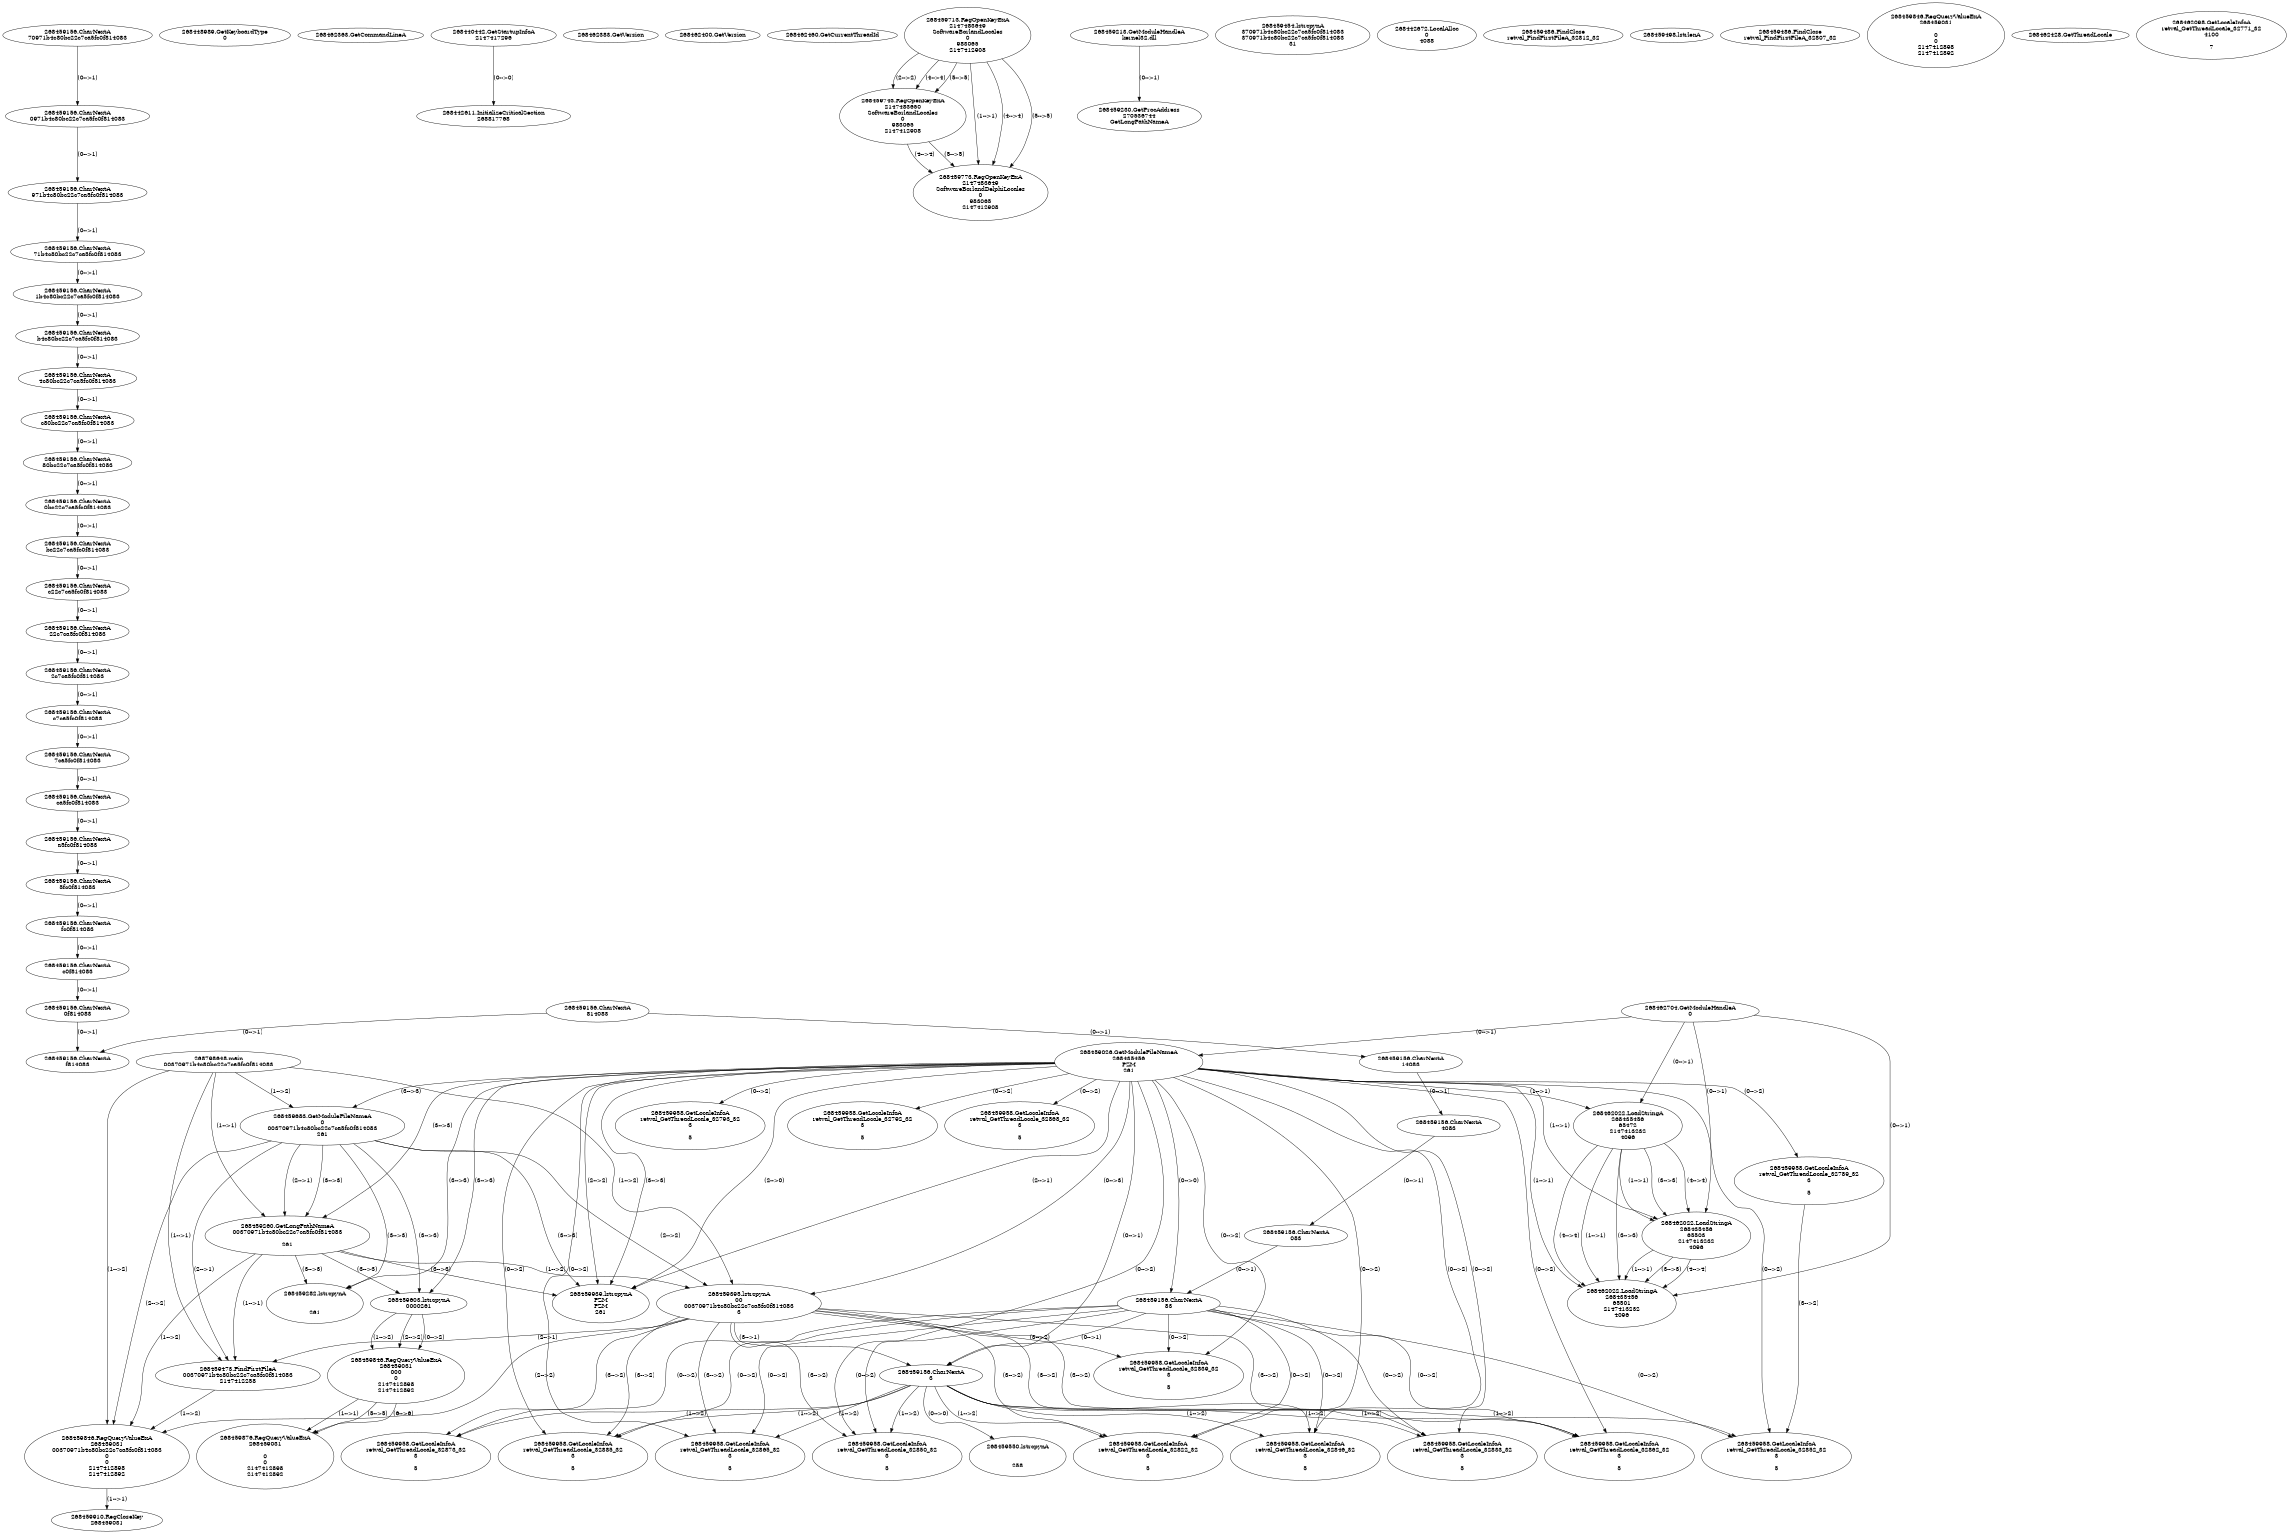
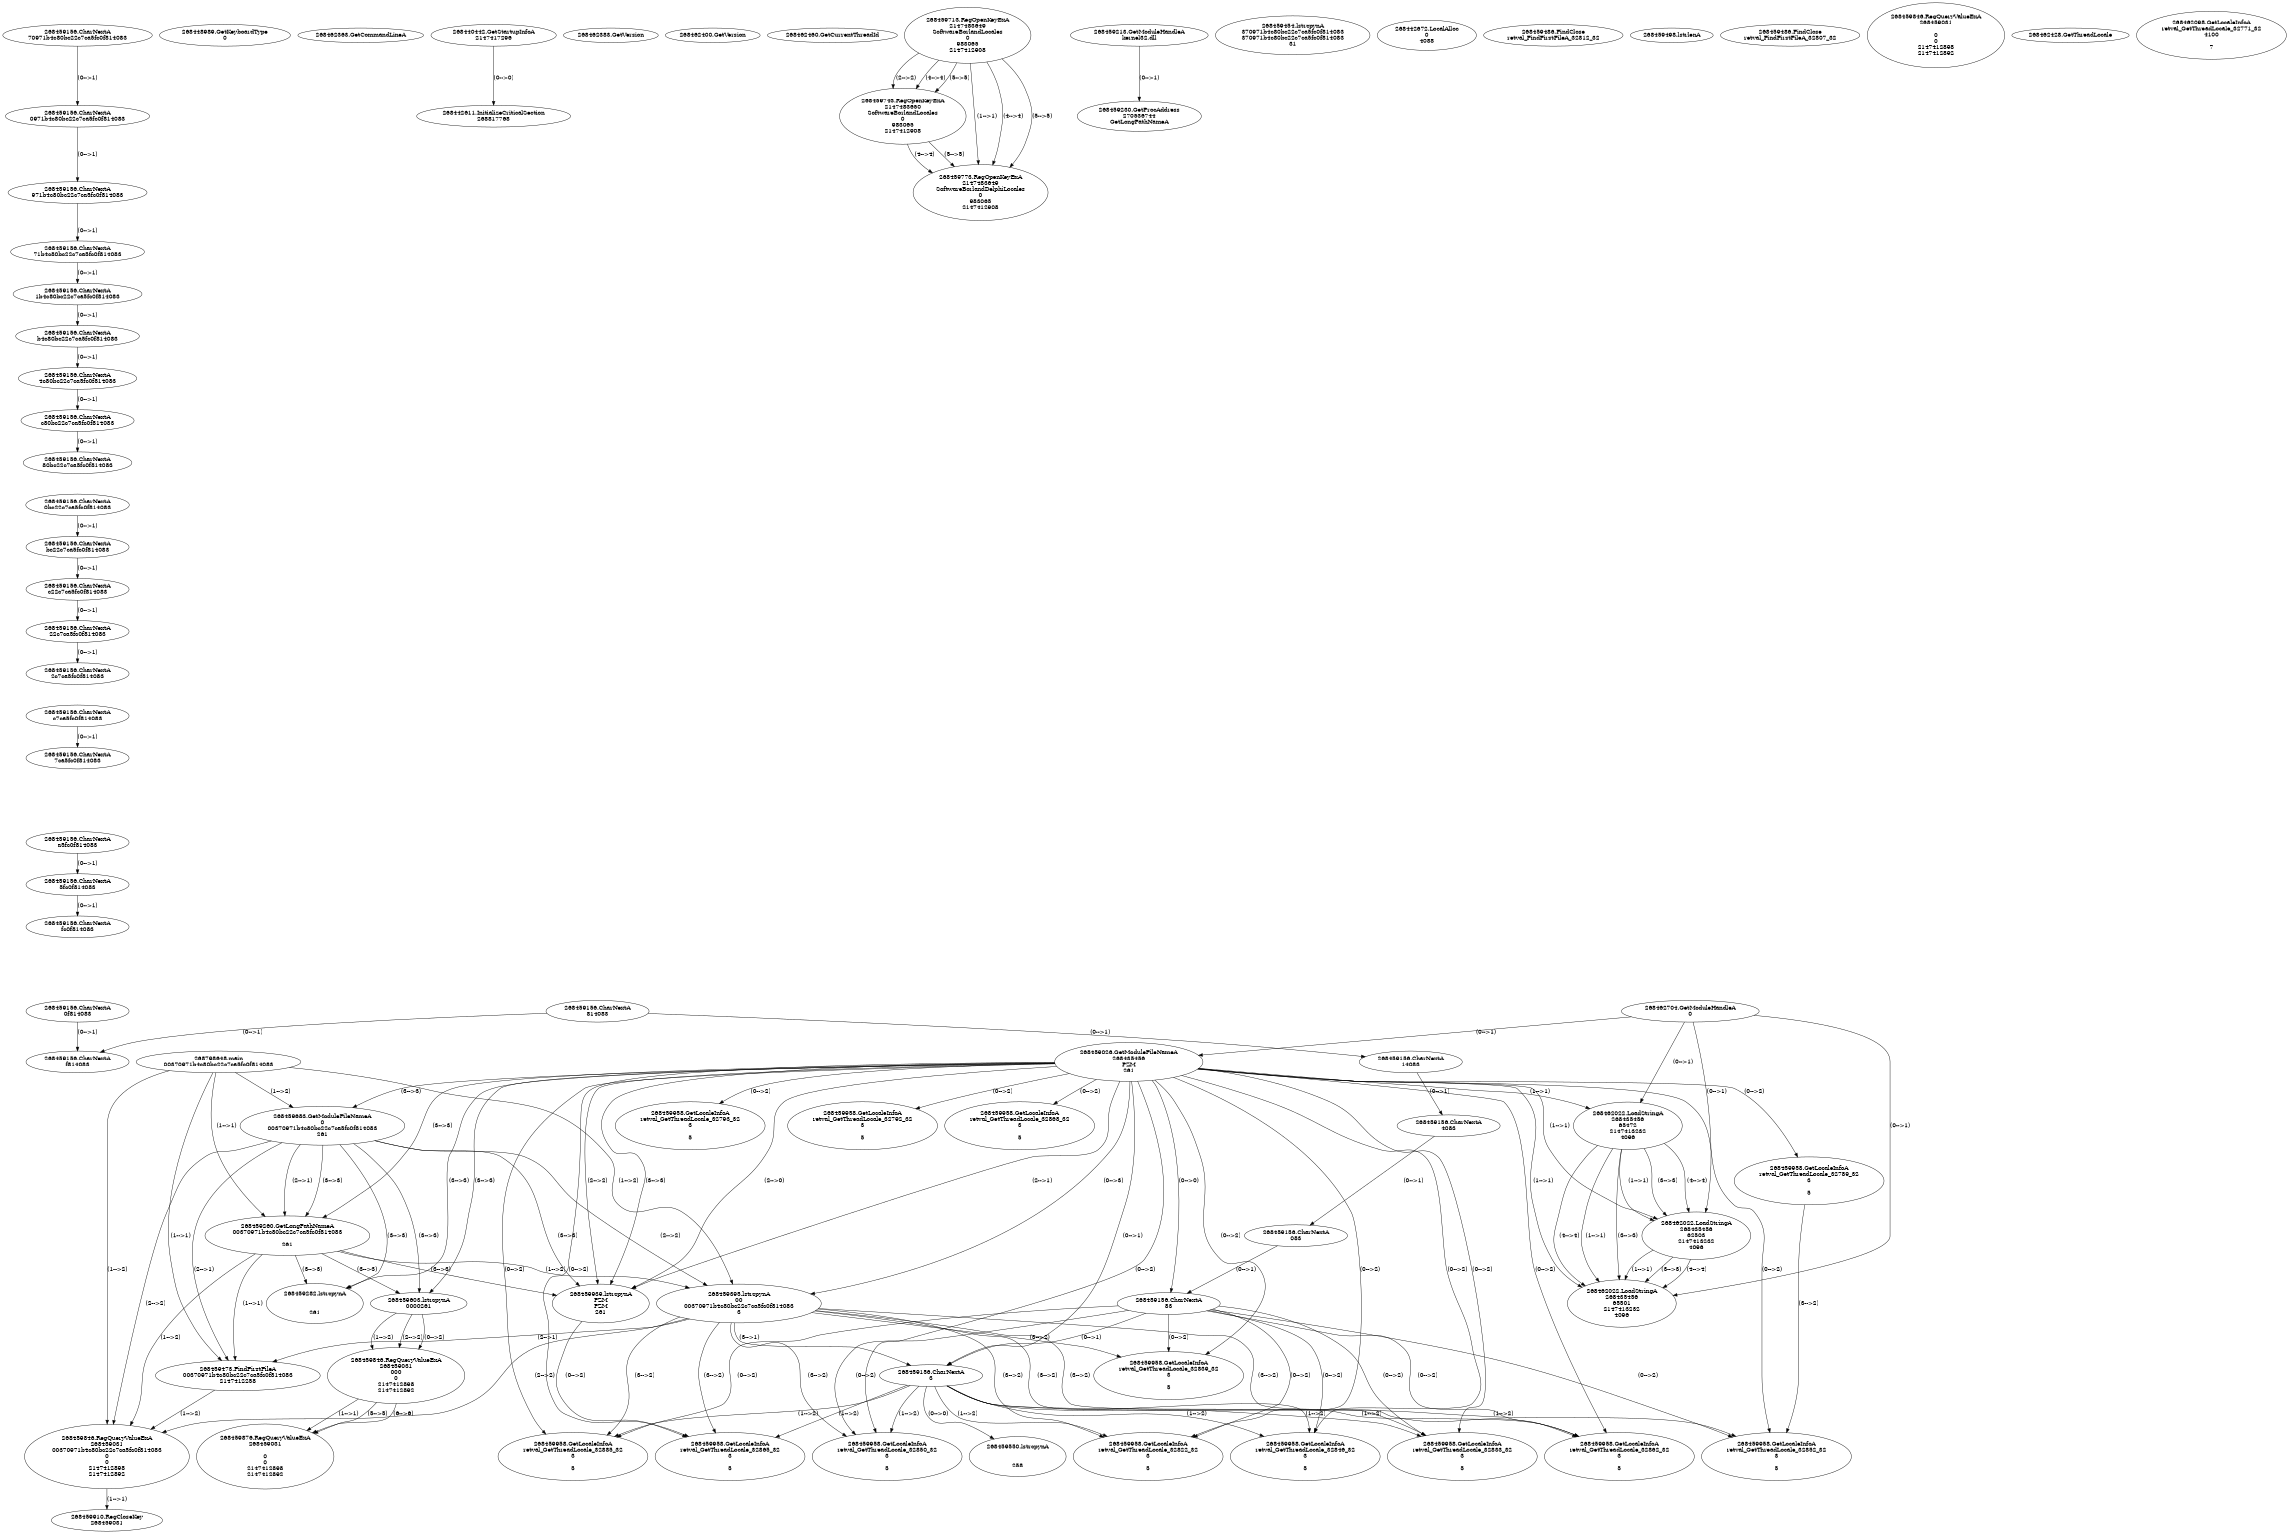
  digraph {
    n1 [label="268798648.main\n00370971b4c80bc22c7ca5fc0f814083"]
    n2 [label="268459683.GetModuleFileNameA\n0\n00370971b4c80bc22c7ca5fc0f814083\n261"]
    n3 [label="268459260.GetLongPathNameA\n00370971b4c80bc22c7ca5fc0f814083\n\n261"]
    n4 [label="268459395.lstrcpynA\n00\n00370971b4c80bc22c7ca5fc0f814083\n3"]
    n5 [label="268459473.FindFirstFileA\n00370971b4c80bc22c7ca5fc0f814083\n2147412258"]
    n6 [label="268459846.RegQueryValueExA\n268459031\n00370971b4c80bc22c7ca5fc0f814083\n0\n0\n2147412898\n2147412892"]
    n7 [label="268459939.lstrcpynA\nPZM\nPZM\n261"]
    n8 [label="268459603.lstrcpynA\n0000261"]
    n9 [label="268459282.lstrcpynA\n\n\n261"]
    n10 [label="268459156.CharNextA\n3"]
    n11 [label="268459958.GetLocaleInfoA\nretval_GetThreadLocale_32833_32\n3\n\n5"]
    n12 [label="268459958.GetLocaleInfoA\nretval_GetThreadLocale_32839_32\n3\n\n5"]
    n13 [label="268459958.GetLocaleInfoA\nretval_GetThreadLocale_32850_32\n3\n\n5"]
    n14 [label="268459958.GetLocaleInfoA\nretval_GetThreadLocale_32862_32\n3\n\n5"]
    n15 [label="268459958.GetLocaleInfoA\nretval_GetThreadLocale_32822_32\n3\n\n5"]
    n16 [label="268459958.GetLocaleInfoA\nretval_GetThreadLocale_32865_32\n3\n\n5"]
    n17 [label="268459958.GetLocaleInfoA\nretval_GetThreadLocale_32846_32\n3\n\n5"]
-   n18 [label="268459958.GetLocaleInfoA\nretval_GetThreadLocale_32873_32\n3\n\n5"]
    n19 [label="268459958.GetLocaleInfoA\nretval_GetThreadLocale_32885_32\n3\n\n5"]
    n20 [label="268459910.RegCloseKey\n268459031"]
    n21 [label="268462704.GetModuleHandleA\n0"]
    n22 [label="268459026.GetModuleFileNameA\n268435456\nPZM\n261"]
    n23 [label="268462022.LoadStringA\n268435456\n65472\n2147413232\n4096"]
-   n24 [label="268462022.LoadStringA\n268435456\n65503\n2147413232\n4096"]
+   n24 [label="268462022.LoadStringA\n268435456\n62503\n2147413232\n4096"]
    n25 [label="268462022.LoadStringA\n268435456\n65501\n2147413232\n4096"]
    n26 [label="268459156.CharNextA\n83"]
    n27 [label="268459958.GetLocaleInfoA\nretval_GetThreadLocale_32852_32\n3\n\n5"]
    n28 [label="268459958.GetLocaleInfoA\nretval_GetThreadLocale_32789_32\n3\n\n5"]
    n29 [label="268459958.GetLocaleInfoA\nretval_GetThreadLocale_32793_32\n3\n\n5"]
    n30 [label="268459958.GetLocaleInfoA\nretval_GetThreadLocale_32792_32\n3\n\n5"]
    n31 [label="268459958.GetLocaleInfoA\nretval_GetThreadLocale_32868_32\n3\n\n5"]
    n32 [label="268448989.GetKeyboardType\n0"]
    n33 [label="268462363.GetCommandLineA\n"]
    n34 [label="268440442.GetStartupInfoA\n2147417296"]
    n35 [label="268442611.InitializeCriticalSection\n268817768"]
    n36 [label="268462383.GetVersion\n"]
    n37 [label="268462400.GetVersion\n"]
    n38 [label="268462460.GetCurrentThreadId\n"]
    n39 [label="268459550.lstrcpynA\n\n\n258"]
    n40 [label="268459846.RegQueryValueExA\n268459031\n000\n0\n2147412898\n2147412892"]
    n41 [label="268459713.RegOpenKeyExA\n2147483649\nSoftware\Borland\Locales\n0\n983065\n2147412908"]
    n42 [label="268459743.RegOpenKeyExA\n2147483650\nSoftware\Borland\Locales\n0\n983065\n2147412908"]
    n43 [label="268459773.RegOpenKeyExA\n2147483649\nSoftware\Borland\Delphi\Locales\n0\n983065\n2147412908"]
    n44 [label="268459213.GetModuleHandleA\nkernel32.dll"]
    n45 [label="268459230.GetProcAddress\n270536744\nGetLongPathNameA"]
    n46 [label="268459156.CharNextA\n70971b4c80bc22c7ca5fc0f814083"]
    n47 [label="268459156.CharNextA\n0971b4c80bc22c7ca5fc0f814083"]
    n48 [label="268459156.CharNextA\n971b4c80bc22c7ca5fc0f814083"]
    n49 [label="268459156.CharNextA\n71b4c80bc22c7ca5fc0f814083"]
    n50 [label="268459156.CharNextA\n1b4c80bc22c7ca5fc0f814083"]
    n51 [label="268459156.CharNextA\nb4c80bc22c7ca5fc0f814083"]
    n52 [label="268459156.CharNextA\n4c80bc22c7ca5fc0f814083"]
    n53 [label="268459156.CharNextA\nc80bc22c7ca5fc0f814083"]
    n54 [label="268459156.CharNextA\n80bc22c7ca5fc0f814083"]
    n55 [label="268459156.CharNextA\n0bc22c7ca5fc0f814083"]
    n56 [label="268459156.CharNextA\nbc22c7ca5fc0f814083"]
    n57 [label="268459156.CharNextA\nc22c7ca5fc0f814083"]
    n58 [label="268459156.CharNextA\n22c7ca5fc0f814083"]
    n59 [label="268459156.CharNextA\n2c7ca5fc0f814083"]
    n60 [label="268459156.CharNextA\nc7ca5fc0f814083"]
    n61 [label="268459156.CharNextA\n7ca5fc0f814083"]
-   n62 [label="268459156.CharNextA\nca5fc0f814083"]
    n63 [label="268459156.CharNextA\na5fc0f814083"]
    n64 [label="268459156.CharNextA\n5fc0f814083"]
    n65 [label="268459156.CharNextA\nfc0f814083"]
-   n66 [label="268459156.CharNextA\nc0f814083"]
    n67 [label="268459156.CharNextA\n0f814083"]
    n68 [label="268459156.CharNextA\nf814083"]
    n69 [label="268459156.CharNextA\n814083"]
    n70 [label="268459156.CharNextA\n14083"]
    n71 [label="268459156.CharNextA\n4083"]
    n72 [label="268459156.CharNextA\n083"]
    n73 [label="268459454.lstrcpynA\n370971b4c80bc22c7ca5fc0f814083\n370971b4c80bc22c7ca5fc0f814083\n31"]
    n74 [label="268442672.LocalAlloc\n0\n4088"]
    n75 [label="268459486.FindClose\nretval_FindFirstFileA_32812_32"]
    n76 [label="268459498.lstrlenA\n"]
    n77 [label="268459876.RegQueryValueExA\n268459031\n\n0\n0\n2147412898\n2147412892"]
    n78 [label="268459486.FindClose\nretval_FindFirstFileA_32807_32"]
    n79 [label="268459846.RegQueryValueExA\n268459031\n\n0\n0\n2147412898\n2147412892"]
    n80 [label="268462428.GetThreadLocale\n"]
    n81 [label="268462098.GetLocaleInfoA\nretval_GetThreadLocale_32771_32\n4100\n\n7"]
    n1 -> n2 [label="(1-->2)"]
    n1 -> n3 [label="(1-->1)"]
    n1 -> n4 [label="(1-->2)"]
    n1 -> n5 [label="(1-->1)"]
    n1 -> n6 [label="(1-->2)"]
    n2 -> n3 [label="(2-->1)"]
    n2 -> n3 [label="(3-->3)"]
    n2 -> n4 [label="(2-->2)"]
    n2 -> n5 [label="(2-->1)"]
    n2 -> n6 [label="(2-->2)"]
    n2 -> n7 [label="(3-->3)"]
    n2 -> n8 [label="(3-->3)"]
    n2 -> n9 [label="(3-->3)"]
    n3 -> n4 [label="(1-->2)"]
    n3 -> n5 [label="(1-->1)"]
    n3 -> n6 [label="(1-->2)"]
    n3 -> n7 [label="(3-->3)"]
    n3 -> n8 [label="(3-->3)"]
    n3 -> n9 [label="(3-->3)"]
    n4 -> n5 [label="(2-->1)"]
    n4 -> n6 [label="(2-->2)"]
    n4 -> n10 [label="(3-->1)"]
    n4 -> n11 [label="(3-->2)"]
    n4 -> n12 [label="(3-->2)"]
    n4 -> n13 [label="(3-->2)"]
    n4 -> n14 [label="(3-->2)"]
    n4 -> n15 [label="(3-->2)"]
    n4 -> n16 [label="(3-->2)"]
    n4 -> n17 [label="(3-->2)"]
-   n4 -> n18 [label="(3-->2)"]
    n4 -> n19 [label="(3-->2)"]
    n5 -> n6 [label="(1-->2)"]
    n6 -> n20 [label="(1-->1)"]
    n8 -> n40 [label="(1-->2)"]
    n8 -> n40 [label="(2-->2)"]
    n8 -> n40 [label="(0-->2)"]
    n10 -> n11 [label="(1-->2)"]
    n10 -> n13 [label="(1-->2)"]
    n10 -> n14 [label="(1-->2)"]
    n10 -> n15 [label="(1-->2)"]
    n10 -> n16 [label="(1-->2)"]
    n10 -> n17 [label="(1-->2)"]
-   n10 -> n18 [label="(1-->2)"]
    n10 -> n19 [label="(1-->2)"]
    n10 -> n27 [label="(1-->2)"]
    n10 -> n39 [label="(0-->0)"]
    n21 -> n22 [label="(0-->1)"]
    n21 -> n23 [label="(0-->1)"]
    n21 -> n24 [label="(0-->1)"]
    n21 -> n25 [label="(0-->1)"]
    n22 -> n2 [label="(3-->3)"]
    n22 -> n3 [label="(3-->3)"]
    n22 -> n4 [label="(0-->3)"]
    n22 -> n7 [label="(2-->1)"]
    n22 -> n7 [label="(2-->2)"]
    n22 -> n7 [label="(3-->3)"]
    n22 -> n7 [label="(2-->0)"]
    n22 -> n8 [label="(3-->3)"]
    n22 -> n9 [label="(3-->3)"]
    n22 -> n10 [label="(0-->1)"]
    n22 -> n11 [label="(0-->2)"]
    n22 -> n12 [label="(0-->2)"]
    n22 -> n13 [label="(0-->2)"]
    n22 -> n14 [label="(0-->2)"]
    n22 -> n15 [label="(0-->2)"]
    n22 -> n16 [label="(0-->2)"]
    n22 -> n17 [label="(0-->2)"]
    n22 -> n19 [label="(0-->2)"]
    n22 -> n23 [label="(1-->1)"]
    n22 -> n24 [label="(1-->1)"]
    n22 -> n25 [label="(1-->1)"]
    n22 -> n26 [label="(0-->0)"]
    n22 -> n27 [label="(0-->2)"]
    n22 -> n28 [label="(0-->2)"]
    n22 -> n29 [label="(0-->2)"]
    n22 -> n30 [label="(0-->2)"]
    n22 -> n31 [label="(0-->2)"]
    n23 -> n24 [label="(1-->1)"]
    n23 -> n24 [label="(3-->3)"]
    n23 -> n24 [label="(4-->4)"]
    n23 -> n25 [label="(1-->1)"]
    n23 -> n25 [label="(3-->3)"]
    n23 -> n25 [label="(4-->4)"]
    n24 -> n25 [label="(1-->1)"]
    n24 -> n25 [label="(3-->3)"]
    n24 -> n25 [label="(4-->4)"]
    n26 -> n10 [label="(0-->1)"]
    n26 -> n11 [label="(0-->2)"]
    n26 -> n12 [label="(0-->2)"]
    n26 -> n13 [label="(0-->2)"]
    n26 -> n14 [label="(0-->2)"]
    n26 -> n15 [label="(0-->2)"]
-   n26 -> n16 [label="(0-->2)"]
+   n7 -> n16 [label="(0-->2)"]
    n26 -> n17 [label="(0-->2)"]
-   n26 -> n18 [label="(0-->2)"]
    n26 -> n19 [label="(0-->2)"]
    n26 -> n27 [label="(0-->2)"]
    n28 -> n27 [label="(3-->2)"]
    n34 -> n35 [label="(0-->0)"]
    n40 -> n77 [label="(1-->1)"]
    n40 -> n77 [label="(5-->5)"]
    n40 -> n77 [label="(6-->6)"]
    n41 -> n42 [label="(2-->2)"]
    n41 -> n42 [label="(4-->4)"]
    n41 -> n42 [label="(5-->5)"]
    n41 -> n43 [label="(1-->1)"]
    n41 -> n43 [label="(4-->4)"]
    n41 -> n43 [label="(5-->5)"]
    n42 -> n43 [label="(4-->4)"]
    n42 -> n43 [label="(5-->5)"]
    n44 -> n45 [label="(0-->1)"]
    n46 -> n47 [label="(0-->1)"]
    n47 -> n48 [label="(0-->1)"]
    n48 -> n49 [label="(0-->1)"]
    n49 -> n50 [label="(0-->1)"]
    n50 -> n51 [label="(0-->1)"]
    n51 -> n52 [label="(0-->1)"]
    n52 -> n53 [label="(0-->1)"]
    n53 -> n54 [label="(0-->1)"]
-   n54 -> n55 [label="(0-->1)"]
    n55 -> n56 [label="(0-->1)"]
    n56 -> n57 [label="(0-->1)"]
    n57 -> n58 [label="(0-->1)"]
    n58 -> n59 [label="(0-->1)"]
-   n59 -> n60 [label="(0-->1)"]
    n60 -> n61 [label="(0-->1)"]
-   n61 -> n62 [label="(0-->1)"]
-   n62 -> n63 [label="(0-->1)"]
    n63 -> n64 [label="(0-->1)"]
    n64 -> n65 [label="(0-->1)"]
-   n65 -> n66 [label="(0-->1)"]
-   n66 -> n67 [label="(0-->1)"]
    n67 -> n68 [label="(0-->1)"]
    n69 -> n68 [label="(0-->1)"]
    n69 -> n70 [label="(0-->1)"]
    n70 -> n71 [label="(0-->1)"]
    n71 -> n72 [label="(0-->1)"]
    n72 -> n26 [label="(0-->1)"]
  }
